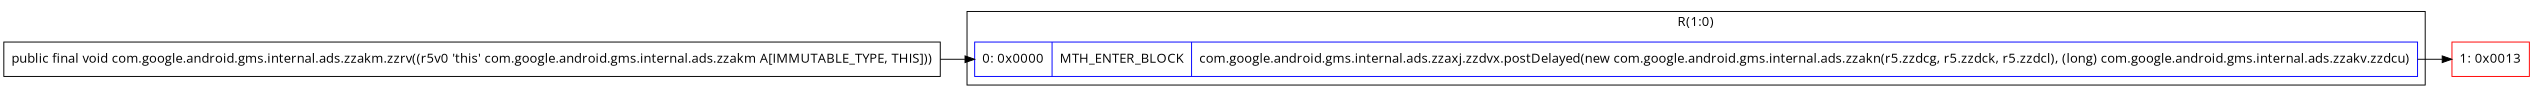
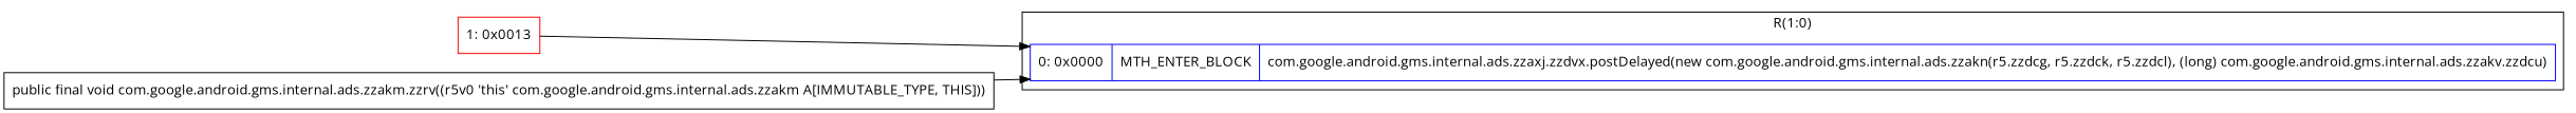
  digraph {
    rankdir=LR
    fontname="Open Sans"
    node [shape=record fontname="Open Sans"]
    edge [fontname="Open Sans"]
    n1 [color=blue label="{0\:\ 0x0000|MTH_ENTER_BLOCK\l|com.google.android.gms.internal.ads.zzaxj.zzdvx.postDelayed(new com.google.android.gms.internal.ads.zzakn(r5.zzdcg, r5.zzdck, r5.zzdcl), (long) com.google.android.gms.internal.ads.zzakv.zzdcu)\l}"]
    n2 [color=red label="{1\:\ 0x0013}"]
    n3 [label="{public final void com.google.android.gms.internal.ads.zzakm.zzrv((r5v0 'this' com.google.android.gms.internal.ads.zzakm A[IMMUTABLE_TYPE, THIS])) }"]
    subgraph cluster_1 {
      label="R(1:0)"
      n1
    }
-   n1 -> n2
+   n2 -> n1
    n3 -> n1
  }
